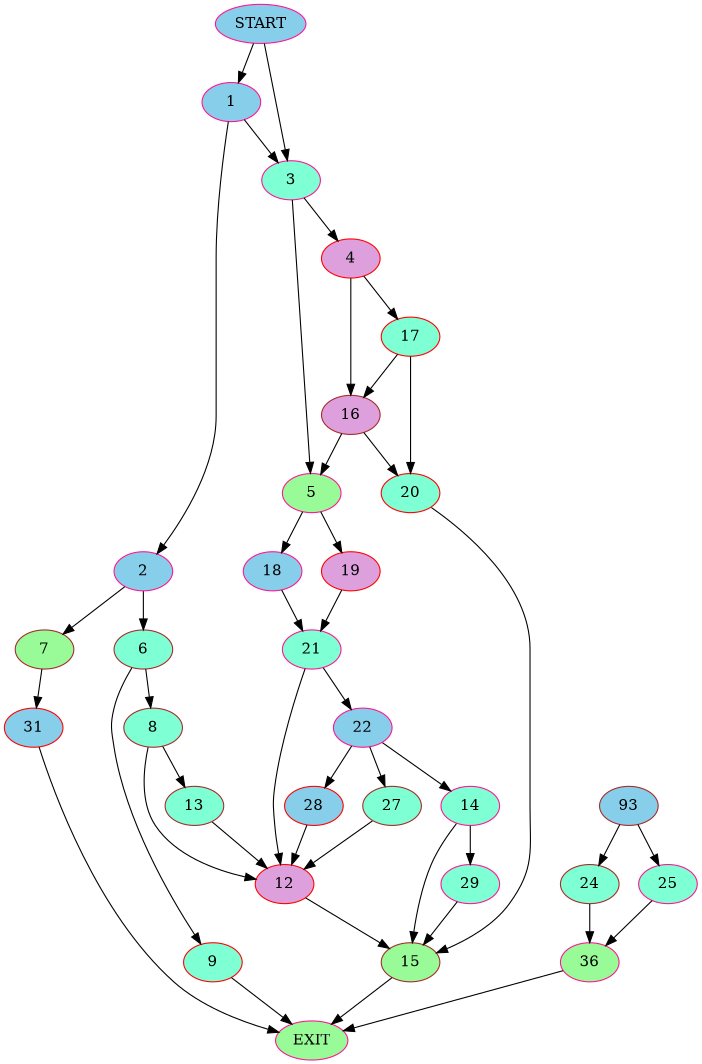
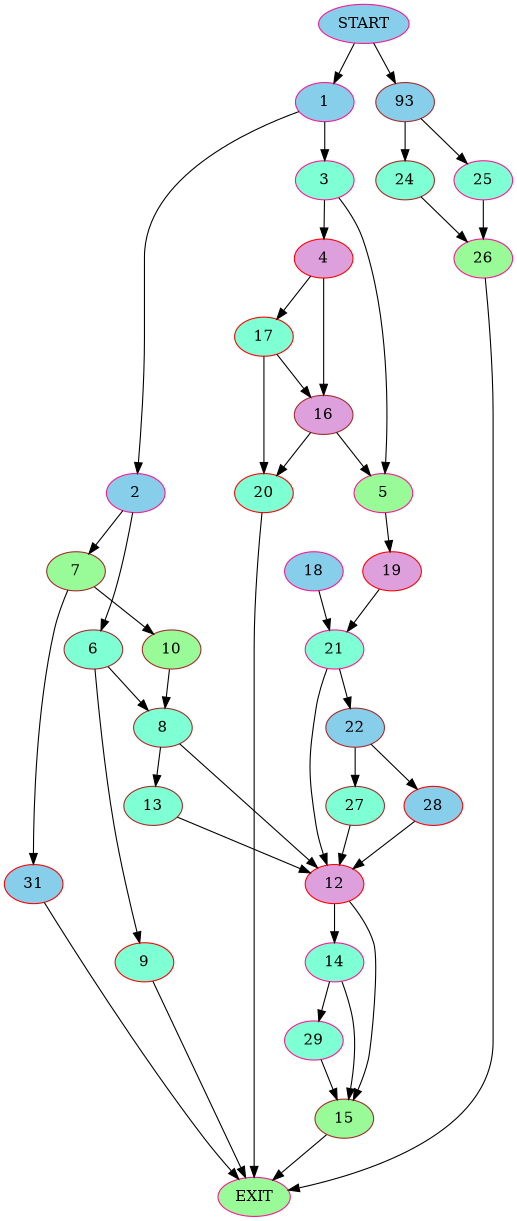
  digraph {
    node [color=deeppink fillcolor=aquamarine style=filled]
    n1 [fillcolor=skyblue label=START]
    1 [fillcolor=skyblue]
    n3 [color=brown fillcolor=skyblue label=93]
    2 [fillcolor=skyblue]
    3
    24 [color=brown]
    25
    n8 [fillcolor=palegreen label=EXIT]
    6 [color=brown]
    7 [color=brown fillcolor=palegreen]
    4 [color=red fillcolor=plum]
    5 [fillcolor=palegreen]
    8 [color=brown]
    9 [color=red]
+   10 [color=brown fillcolor=palegreen]
    n16 [color=red fillcolor=skyblue label=31]
    16 [color=brown fillcolor=plum]
    17 [color=red]
    18 [fillcolor=skyblue]
    19 [color=red fillcolor=plum]
    20 [color=red]
    21
    12 [color=red fillcolor=plum]
    13 [color=brown]
    14
    15 [color=brown fillcolor=palegreen]
    29
-   22 [fillcolor=skyblue]
+   22 [color=brown fillcolor=skyblue]
    27 [color=brown]
    28 [color=red fillcolor=skyblue]
-   26 [fillcolor=palegreen label=36]
+   26 [fillcolor=palegreen]
    n1 -> 1
-   n1 -> 3
+   n1 -> n3
    1 -> 2
    1 -> 3
    n3 -> 24
    n3 -> 25
    2 -> 6
    2 -> 7
    3 -> 4
    3 -> 5
    24 -> 26
    25 -> 26
    6 -> 8
    6 -> 9
+   7 -> 10
    7 -> n16
    4 -> 16
    4 -> 17
-   5 -> 18
    5 -> 19
    8 -> 12
    8 -> 13
    9 -> n8
+   10 -> 8
    n16 -> n8
    16 -> 5
    16 -> 20
    17 -> 16
    17 -> 20
    18 -> 21
    19 -> 21
-   20 -> 15
+   20 -> n8
    21 -> 12
    21 -> 22
-   22 -> 14
+   12 -> 14
    12 -> 15
    13 -> 12
    14 -> 15
    14 -> 29
    15 -> n8
    29 -> 15
    22 -> 27
    22 -> 28
    27 -> 12
    28 -> 12
    26 -> n8
  }
